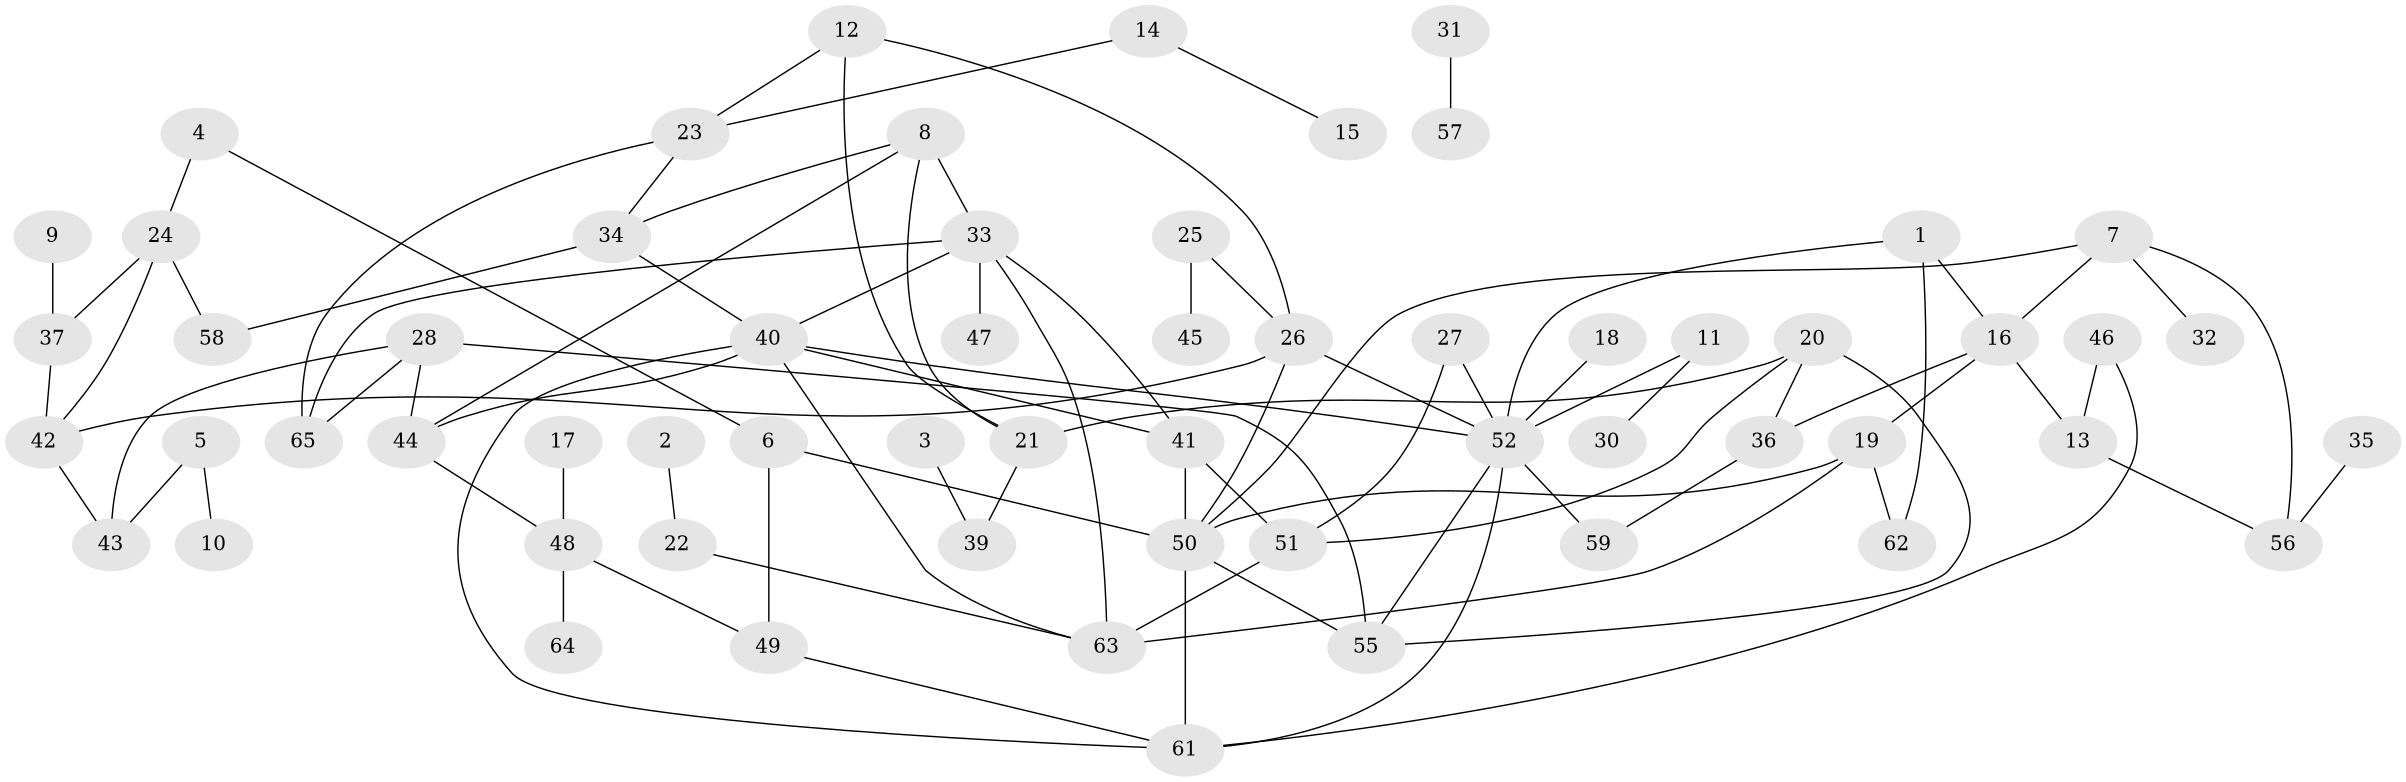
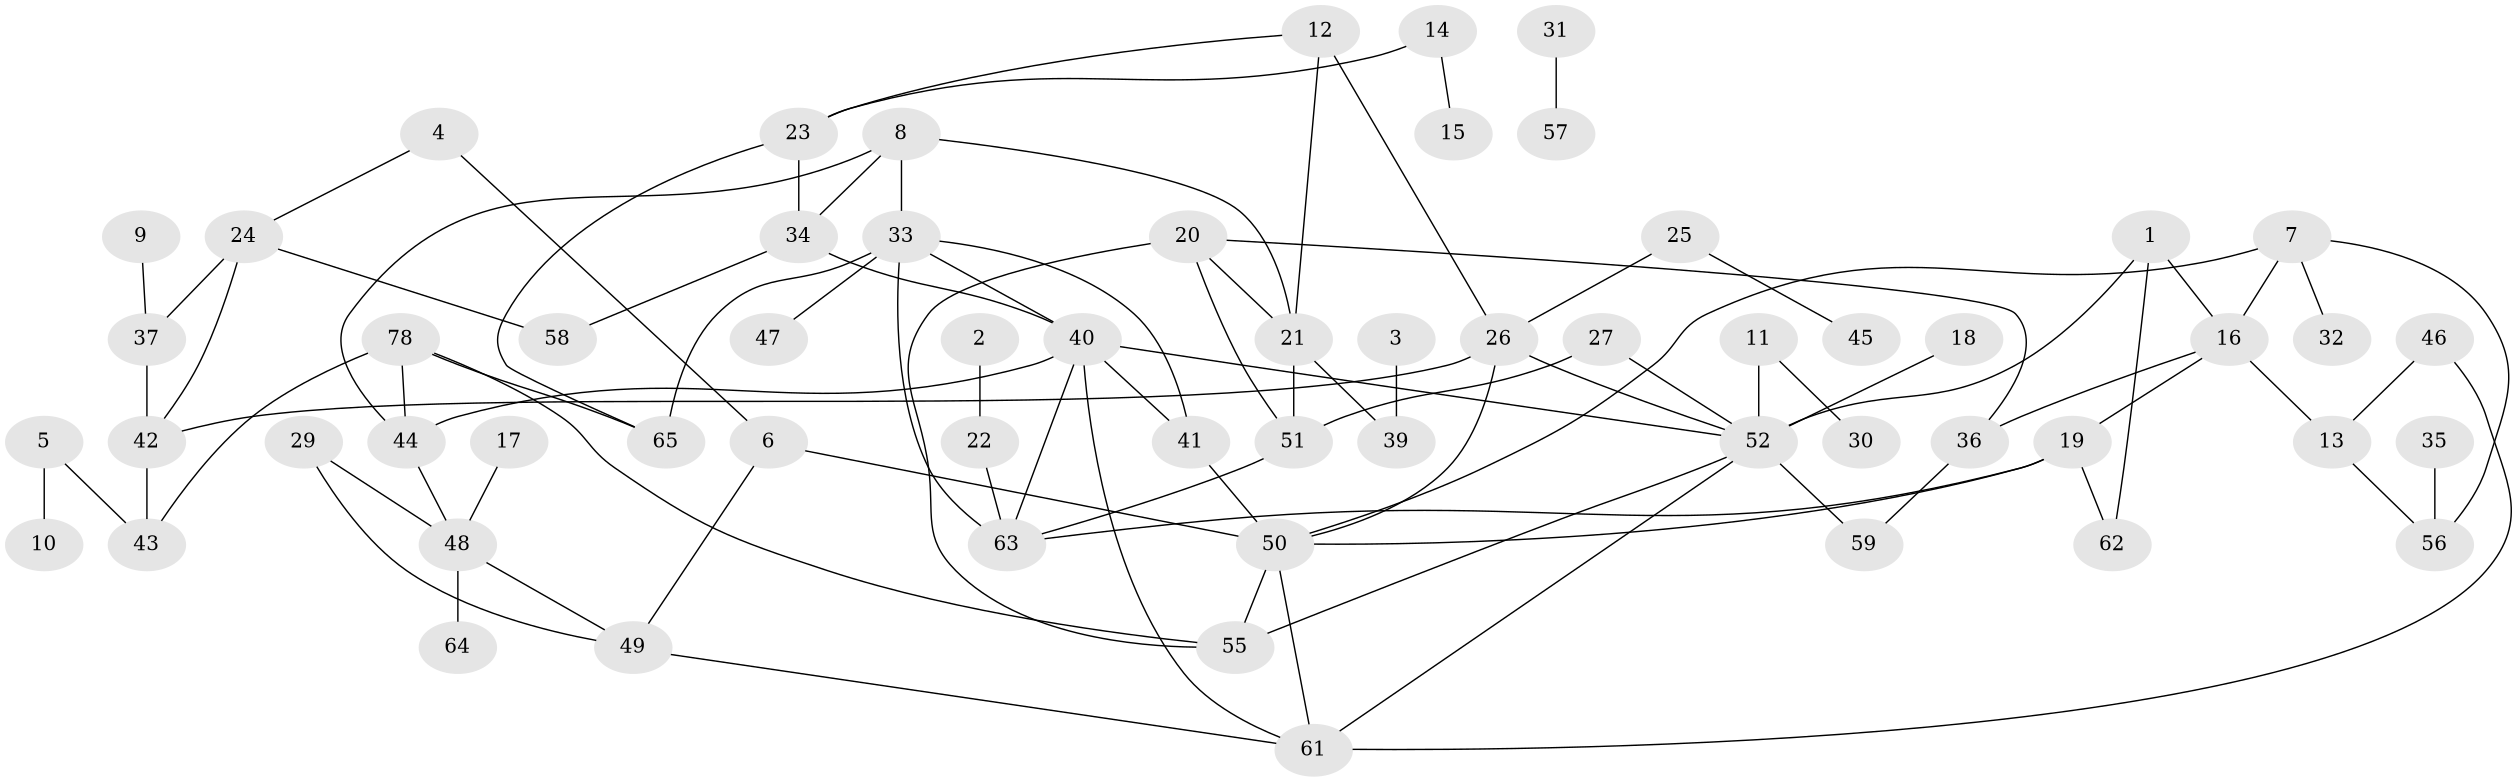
  graph {
    node [color=gray90 style=filled]
    edge [weight=1.0]
    1
    16
    52
    62
    19
    36
    n7 [label=13]
    55
    59
    61
    2
    22
    63
    3
    39
    4
    6
    24
    49
    50
    37
    42
    58
    46
    5
    10
    43
    7
    32
    56
    8
    21
    33
    34
    44
    51
    40
    65
    41
    47
    48
    9
    11
    30
    12
    23
    26
    14
    15
    17
    64
    18
    20
    25
    45
    27
-   28
+   28 [label=78]
+   29
    31
    57
    35
    1 -- 16
    1 -- 52
    1 -- 62
    16 -- 19
    16 -- 36
    16 -- n7
    52 -- 55
    52 -- 59
    52 -- 61
    19 -- 62
    19 -- 63
    19 -- 50
    36 -- 59
    n7 -- 56
    2 -- 22
    22 -- 63
    3 -- 39
    4 -- 6
    4 -- 24
    6 -- 49
    6 -- 50
    24 -- 37
    24 -- 42
    24 -- 58
    49 -- 61
    50 -- 55 [weight=2.0]
    50 -- 61
    37 -- 42
    42 -- 43
    46 -- n7
    46 -- 61
    5 -- 10
    5 -- 43
    7 -- 16
    7 -- 50
    7 -- 32
    7 -- 56
    8 -- 21
    8 -- 33
    8 -- 34
    8 -- 44
    21 -- 39
-   41 -- 51
+   21 -- 51
    33 -- 63 [weight=2.0]
    33 -- 40
    33 -- 65
    33 -- 41
    33 -- 47
    34 -- 58
    34 -- 40
    44 -- 48
    51 -- 63
    40 -- 52
    40 -- 61
    40 -- 63
    40 -- 44
    40 -- 41
    41 -- 50
    48 -- 49
    48 -- 64
    9 -- 37
    11 -- 52
    11 -- 30
    12 -- 21
    12 -- 23
    12 -- 26
    23 -- 34
    23 -- 65
    26 -- 52
    26 -- 50
    26 -- 42
    14 -- 23
    14 -- 15
    17 -- 48
    18 -- 52
    20 -- 36
    20 -- 55
    20 -- 21
    20 -- 51
    25 -- 26
    25 -- 45
    27 -- 52
    27 -- 51
    28 -- 55
    28 -- 43
    28 -- 44
    28 -- 65
+   29 -- 49
+   29 -- 48
    31 -- 57
    35 -- 56
  }
